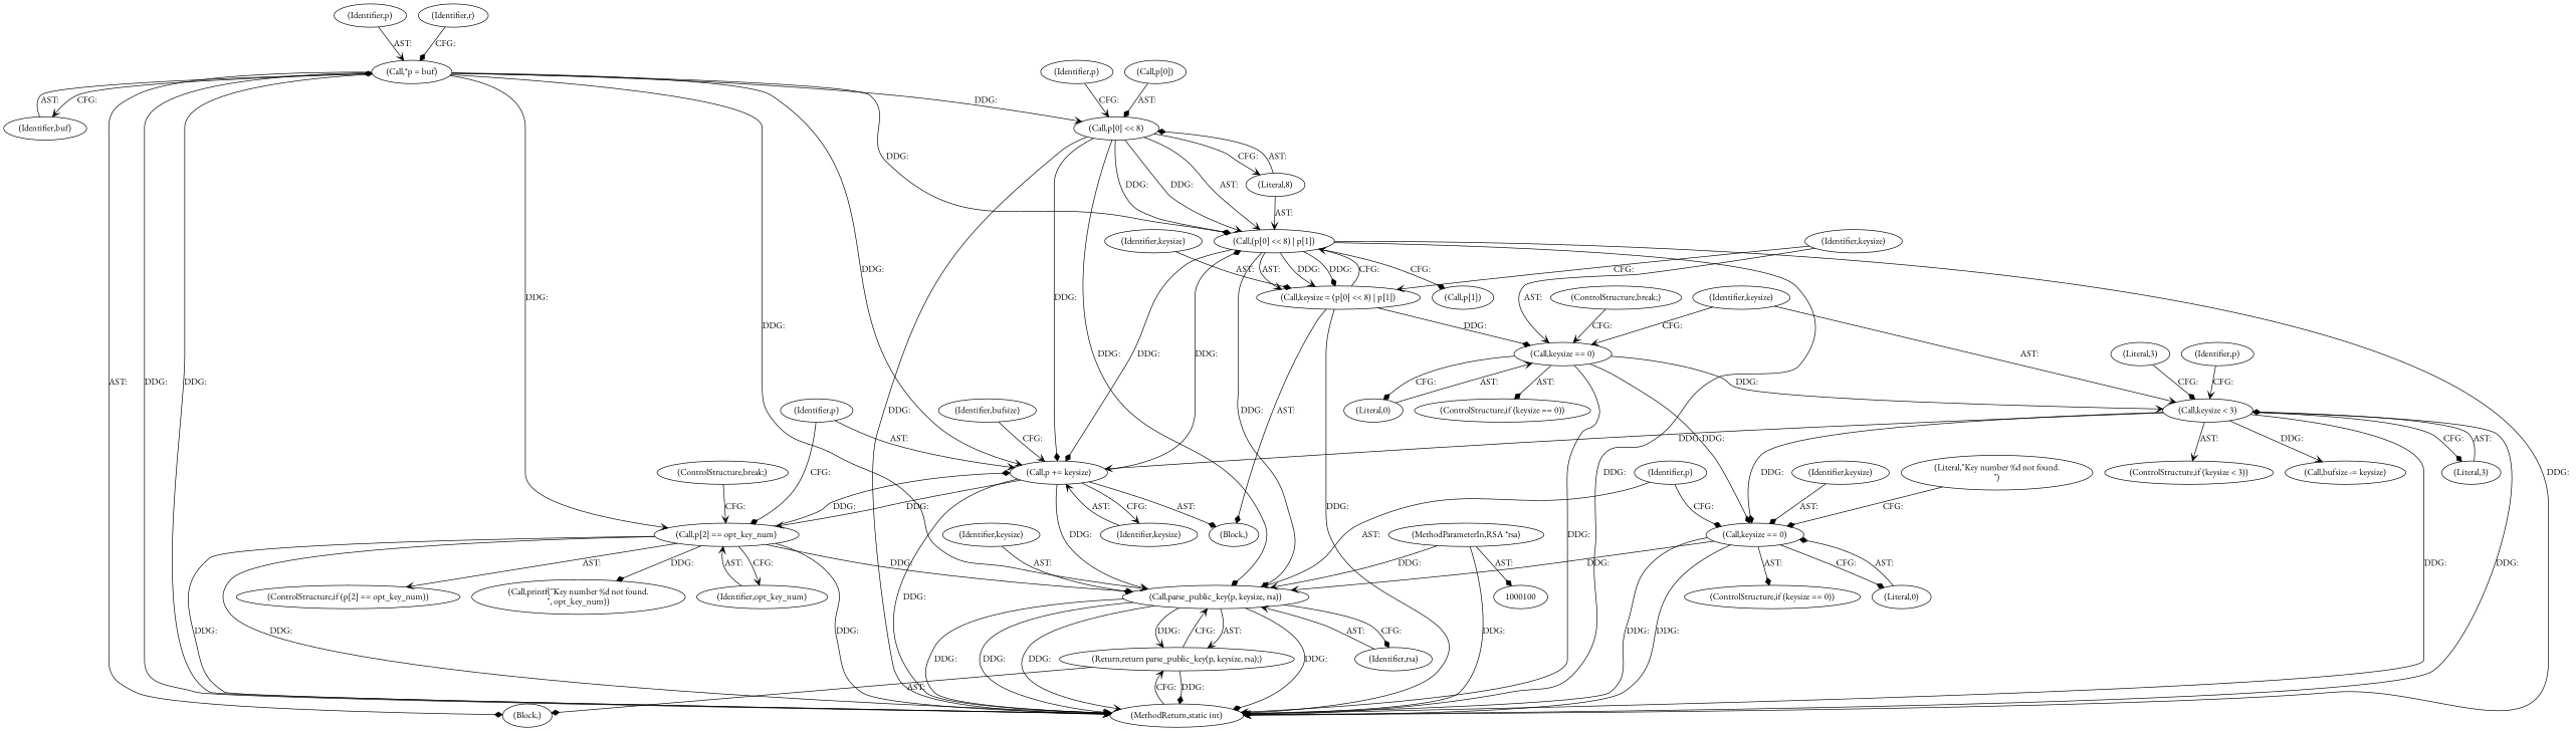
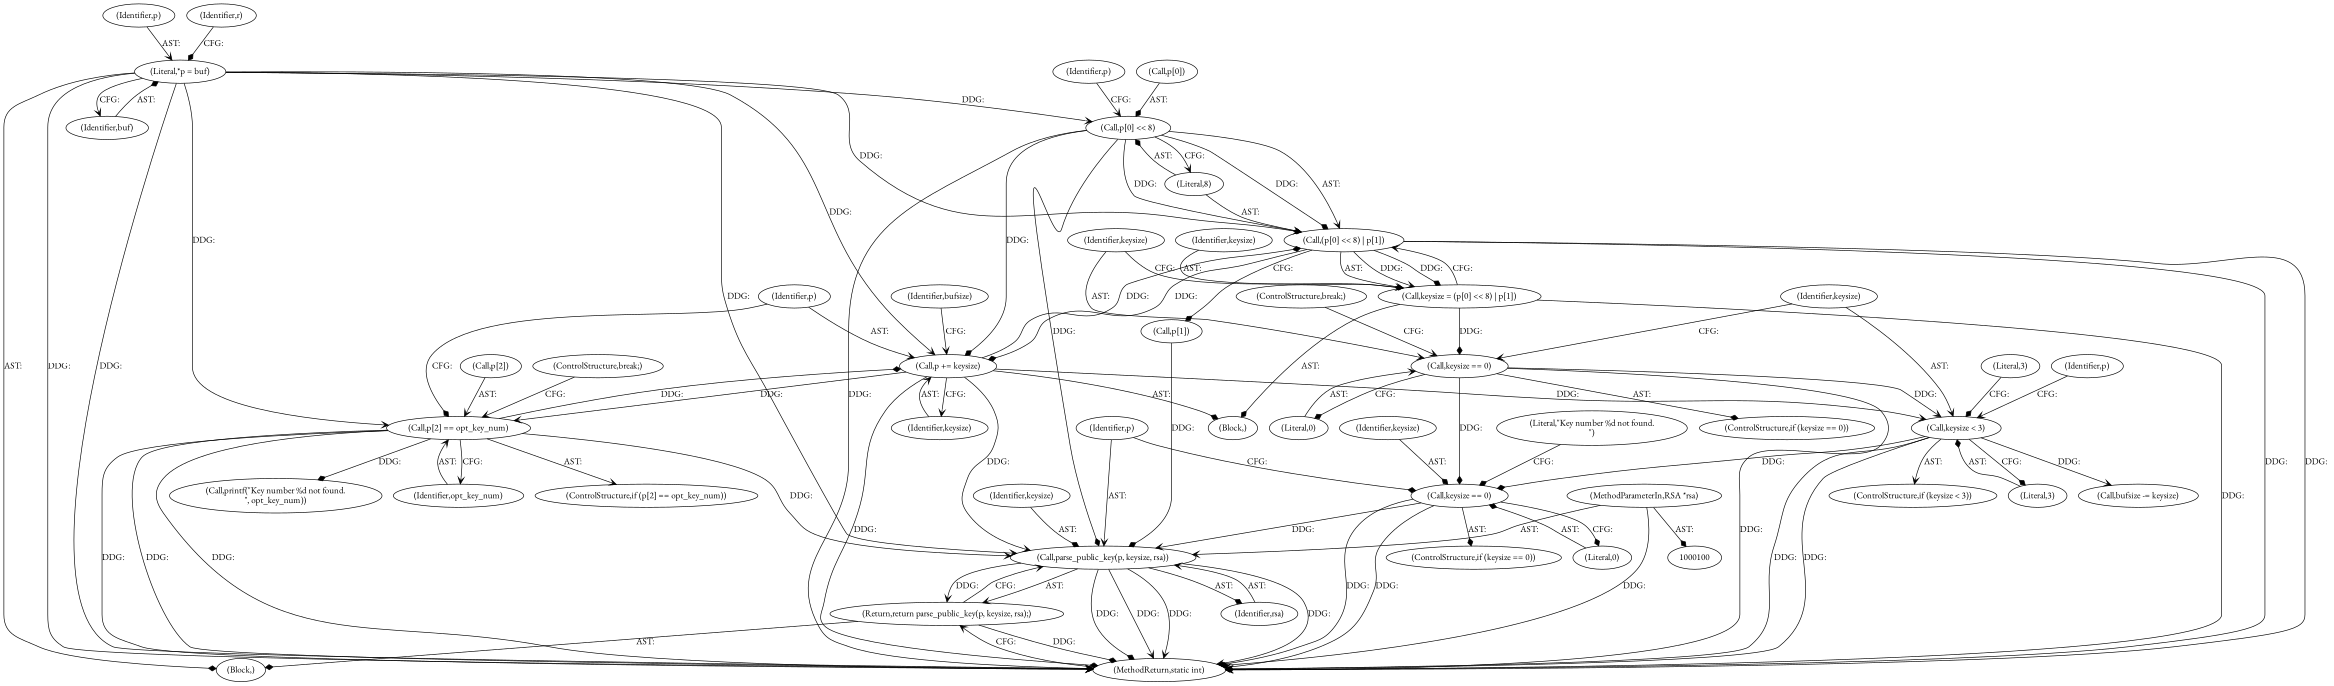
  digraph {
    fontname="EB Garamond"
    node [fontname="EB Garamond"]
    edge [arrowhead=vee fontname="EB Garamond"]
    n1 [label="(Call,parse_public_key(p, keysize, rsa))"]
    n2 [label="(Return,return parse_public_key(p, keysize, rsa);)"]
    n3 [label="(Identifier,rsa)"]
    n4 [label="(MethodReturn,static int)"]
    n5 [label="(Block,)"]
    n6 [label="(Call,(p[0] << 8) | p[1])"]
    n7 [label="(Call,p += keysize)"]
    n8 [label="(Call,keysize = (p[0] << 8) | p[1])"]
    n9 [label="(Call,p[1])"]
    n10 [label="(Call,p[2] == opt_key_num)"]
    n11 [label="(Identifier,keysize)"]
    n12 [label="(Block,)"]
    n13 [label="(Call,keysize == 0)"]
    n14 [label="(Call,p[0] << 8)"]
    n15 [label="(Literal,8)"]
    n16 [label="(Call,printf(\"Key number %d not found.\n\", opt_key_num))"]
    n17 [label="(Identifier,opt_key_num)"]
    n18 [label="(ControlStructure,if (p[2] == opt_key_num))"]
    n19 [label="(Call,keysize < 3)"]
    n20 [label="(Call,keysize == 0)"]
    n21 [label="(ControlStructure,if (keysize < 3))"]
    n22 [label="(Call,bufsize -= keysize)"]
    n23 [label="(Literal,3)"]
    n24 [label="(Literal,0)"]
    n25 [label="(ControlStructure,if (keysize == 0))"]
    n26 [label="(ControlStructure,if (keysize == 0))"]
    n27 [label="(Literal,0)"]
-   n28 [label="(Call,*p = buf)"]
+   n28 [label="(Literal,*p = buf)"]
    n29 [label="(Identifier,buf)"]
    n30 [label="(MethodParameterIn,RSA *rsa)"]
    1000100
    n32 [label="(Identifier,keysize)"]
    n33 [label="(Literal,\"Key number %d not found.\n\")"]
    n34 [label="(Identifier,p)"]
    n35 [label="(Identifier,bufsize)"]
    n36 [label="(Identifier,p)"]
+   n37 [label="(Call,p[2])"]
    n38 [label="(Identifier,p)"]
    n39 [label="(Identifier,p)"]
    n40 [label="(Call,p[0])"]
    n41 [label="(Identifier,keysize)"]
    n42 [label="(Identifier,p)"]
    n43 [label="(ControlStructure,break;)"]
    n44 [label="(Literal,3)"]
    n45 [label="(Identifier,r)"]
    n46 [label="(Identifier,keysize)"]
    n47 [label="(ControlStructure,break;)"]
    n48 [label="(Identifier,keysize)"]
    n49 [label="(Identifier,keysize)"]
    n1 -> n2 [label="AST: "]
    n1 -> n2 [label="DDG: "]
-   n1 -> n3 [arrowhead=diamond label="CFG: "]
+   n1 -> n3 [arrowhead=diamond label="AST: "]
    n1 -> n4 [arrowhead=diamond label="DDG: "]
    n1 -> n4 [label="DDG: "]
    n1 -> n4 [label="DDG: "]
    n1 -> n4 [label="DDG: "]
    n2 -> n1 [label="CFG: "]
    n2 -> n4 [arrowhead=diamond label="DDG: "]
    n2 -> n5 [arrowhead=diamond label="AST: "]
    n3 -> n1 [label="AST: "]
    n4 -> n2 [label="CFG: "]
-   n6 -> n1 [arrowhead=diamond label="DDG: "]
+   n9 -> n1 [arrowhead=diamond label="DDG: "]
    n6 -> n4 [label="DDG: "]
    n6 -> n4 [arrowhead=diamond label="DDG: "]
    n6 -> n7 [arrowhead=diamond label="DDG: "]
    n6 -> n8 [label="AST: "]
    n6 -> n8 [label="DDG: "]
    n6 -> n8 [arrowhead=diamond label="DDG: "]
    n6 -> n9 [arrowhead=diamond label="CFG: "]
    n7 -> n1 [label="DDG: "]
    n7 -> n4 [arrowhead=diamond label="DDG: "]
    n7 -> n6 [arrowhead=diamond label="DDG: "]
    n7 -> n10 [label="DDG: "]
    n7 -> n11 [label="CFG: "]
    n7 -> n12 [arrowhead=diamond label="AST: "]
    n8 -> n4 [arrowhead=diamond label="DDG: "]
    n8 -> n6 [label="CFG: "]
    n8 -> n12 [arrowhead=diamond label="AST: "]
    n8 -> n13 [arrowhead=diamond label="DDG: "]
    n10 -> n1 [label="DDG: "]
    n10 -> n4 [label="DDG: "]
    n10 -> n4 [label="DDG: "]
    n10 -> n4 [label="DDG: "]
    n10 -> n7 [arrowhead=diamond label="DDG: "]
    n10 -> n16 [arrowhead=diamond label="DDG: "]
    n10 -> n17 [label="CFG: "]
    n10 -> n18 [label="AST: "]
    n11 -> n7 [label="AST: "]
    n13 -> n4 [label="DDG: "]
    n13 -> n19 [label="DDG: "]
    n13 -> n20 [arrowhead=diamond label="DDG: "]
    n13 -> n26 [arrowhead=diamond label="AST: "]
    n13 -> n27 [arrowhead=diamond label="CFG: "]
    n14 -> n1 [arrowhead=diamond label="DDG: "]
    n14 -> n4 [label="DDG: "]
    n14 -> n6 [label="AST: "]
    n14 -> n6 [arrowhead=diamond label="DDG: "]
    n14 -> n6 [label="DDG: "]
    n14 -> n7 [arrowhead=diamond label="DDG: "]
    n14 -> n15 [label="CFG: "]
    n15 -> n6 [label="AST: "]
    n15 -> n14 [arrowhead=diamond label="AST: "]
    n17 -> n10 [label="AST: "]
    n19 -> n4 [label="DDG: "]
    n19 -> n4 [label="DDG: "]
-   n19 -> n7 [label="DDG: "]
+   n7 -> n19 [label="DDG: "]
    n19 -> n20 [arrowhead=diamond label="DDG: "]
    n19 -> n21 [label="AST: "]
    n19 -> n22 [label="DDG: "]
    n19 -> n23 [arrowhead=diamond label="CFG: "]
    n20 -> n1 [label="DDG: "]
    n20 -> n4 [arrowhead=diamond label="DDG: "]
    n20 -> n4 [label="DDG: "]
    n20 -> n24 [arrowhead=diamond label="CFG: "]
    n20 -> n25 [arrowhead=diamond label="AST: "]
    n23 -> n19 [arrowhead=diamond label="AST: "]
    n24 -> n20 [arrowhead=diamond label="AST: "]
    n27 -> n13 [label="AST: "]
    n28 -> n1 [label="DDG: "]
    n28 -> n4 [label="DDG: "]
    n28 -> n4 [arrowhead=diamond label="DDG: "]
    n28 -> n5 [arrowhead=diamond label="AST: "]
    n28 -> n6 [arrowhead=diamond label="DDG: "]
    n28 -> n7 [label="DDG: "]
    n28 -> n10 [label="DDG: "]
    n28 -> n14 [label="DDG: "]
    n28 -> n29 [label="CFG: "]
    n29 -> n28 [arrowhead=diamond label="AST: "]
-   n30 -> n1 [label="DDG: "]
+   n30 -> n1 [label="AST: "]
    n30 -> n4 [arrowhead=diamond label="DDG: "]
    n30 -> 1000100 [arrowhead=diamond label="AST: "]
    n32 -> n13 [label="CFG: "]
    n32 -> n19 [label="AST: "]
    n33 -> n20 [arrowhead=diamond label="CFG: "]
    n34 -> n19 [label="CFG: "]
    n35 -> n7 [label="CFG: "]
    n36 -> n28 [label="AST: "]
+   n37 -> n10 [label="AST: "]
    n38 -> n7 [label="AST: "]
    n38 -> n10 [arrowhead=diamond label="CFG: "]
    n39 -> n14 [label="CFG: "]
    n40 -> n14 [arrowhead=diamond label="AST: "]
    n41 -> n1 [arrowhead=diamond label="AST: "]
    n42 -> n1 [label="AST: "]
    n42 -> n20 [arrowhead=diamond label="CFG: "]
    n43 -> n13 [label="CFG: "]
    n44 -> n19 [arrowhead=diamond label="CFG: "]
    n45 -> n28 [arrowhead=diamond label="CFG: "]
    n46 -> n20 [arrowhead=diamond label="AST: "]
    n47 -> n10 [label="CFG: "]
    n48 -> n8 [label="CFG: "]
    n48 -> n13 [label="AST: "]
    n49 -> n8 [arrowhead=diamond label="AST: "]
  }
